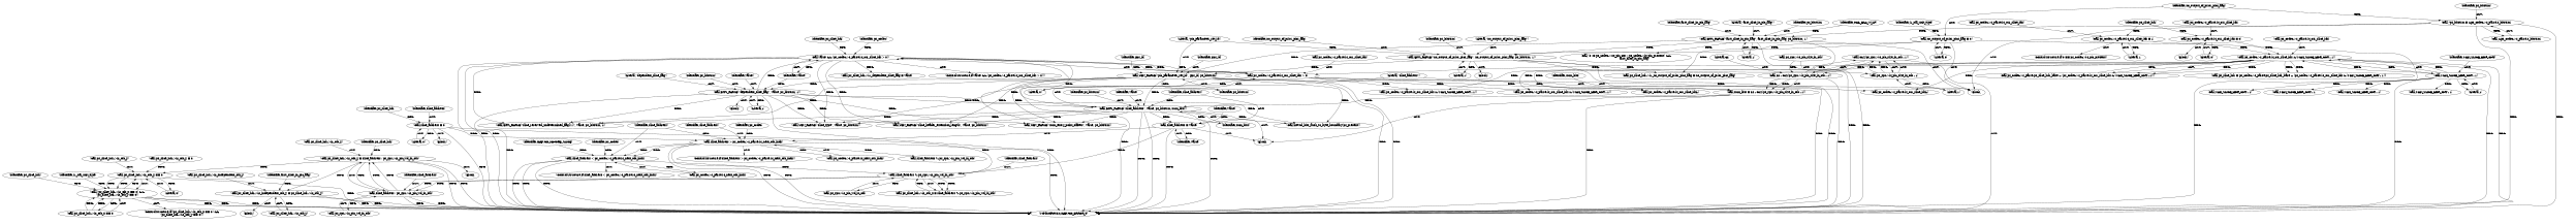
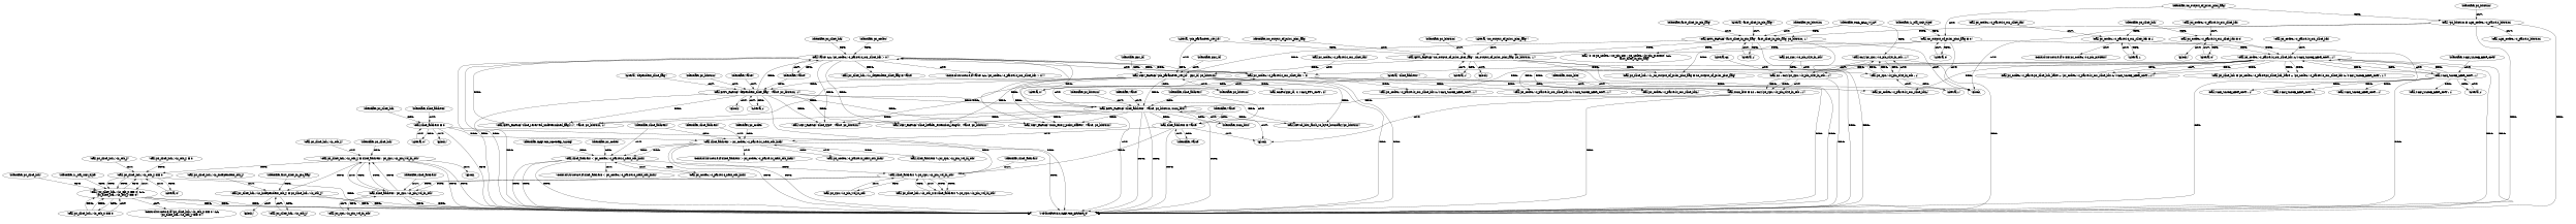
  digraph {
    n1 [label="(Call,ps_slice_hdr->i2_ctb_y = slice_address / ps_sps->i2_pic_wd_in_ctb)"]
    n2 [label="(Call,slice_address / ps_sps->i2_pic_wd_in_ctb)"]
    n3 [label="(Call,ps_slice_hdr->i2_independent_ctb_y = ps_slice_hdr->i2_ctb_y)"]
    n4 [label="(Call,ps_slice_hdr->i2_ctb_y == 0)"]
    n5 [label="(Block,)"]
    n6 [label="(MethodReturn,IHEVCD_ERROR_T)"]
    n7 [label="(Call,ps_sps->i2_pic_wd_in_ctb)"]
    n8 [label="(Call,ps_slice_hdr->i2_ctb_y)"]
    n9 [label="(Block,)"]
    n10 [label="(Call,(ps_slice_hdr->i2_ctb_x == 0) &&\n (ps_slice_hdr->i2_ctb_y == 0))"]
    n11 [label="(Literal,0)"]
    n12 [label="(Call,slice_address % ps_sps->i2_pic_wd_in_ctb)"]
    n13 [label="(Call,ps_sps->i2_pic_wd_in_ctb)"]
    n14 [label="(Call,ps_slice_hdr->i2_ctb_x = slice_address % ps_sps->i2_pic_wd_in_ctb)"]
    n15 [label="(Call,slice_address < ps_codec->s_parse.i4_next_ctb_indx)"]
    n16 [label="(Call,ps_codec->s_parse.i4_next_ctb_indx)"]
    n17 [label="(ControlStructure,if(slice_address < ps_codec->s_parse.i4_next_ctb_indx))"]
    n18 [label="(Call,slice_address > ps_codec->s_parse.i4_next_ctb_indx)"]
    n19 [label="(Call,ps_codec->s_parse.i4_next_ctb_indx)"]
    n20 [label="(Call,slice_address % ps_sps->i2_pic_wd_in_ctb)"]
    n21 [label="(ControlStructure,if(slice_address > ps_codec->s_parse.i4_next_ctb_indx))"]
    n22 [label="(Call,slice_address = value)"]
    n23 [label="(Identifier,value)"]
    n24 [label="(Block,)"]
    n25 [label="(Call,BITS_PARSE(\"slice_address\", value, ps_bitstrm, num_bits))"]
    n26 [label="(Call,UEV_PARSE(\"slice_type\", value, ps_bitstrm))"]
    n27 [label="(Call,UEV_PARSE(\"slice_header_extension_length\", value, ps_bitstrm))"]
-   n28 [label="(Call,ihevcd_bits_flush_to_byte_boundary(ps_present))"]
+   n28 [label="(Call,ihevcd_bits_flush_to_byte_boundary(ps_bitstrm))"]
    n29 [label="(Call,UEV_PARSE(\"num_entry_point_offsets\", value, ps_bitstrm))"]
    n30 [label="(Call,BITS_PARSE(\"slice_reserved_undetermined_flag[ i ]\", value, ps_bitstrm, 1))"]
    n31 [label="(Identifier,num_bits)"]
    n32 [label="(Call,value && (ps_codec->s_parse.i4_cur_slice_idx > 0))"]
    n33 [label="(Call,ps_codec->s_parse.i4_cur_slice_idx > 0)"]
    n34 [label="(Call,ps_slice_hdr->i1_dependent_slice_flag = value)"]
    n35 [label="(ControlStructure,if(value && (ps_codec->s_parse.i4_cur_slice_idx > 0)))"]
    n36 [label="(Identifier,value)"]
    n37 [label="(Call,ps_codec->s_parse.i4_cur_slice_idx & (MAX_SLICE_HDR_CNT - 1))"]
    n38 [label="(Literal,0)"]
    n39 [label="(Call,ps_codec->s_parse.i4_cur_slice_idx--)"]
    n40 [label="(Call,ps_codec->s_parse.i4_cur_slice_idx & (MAX_SLICE_HDR_CNT - 1))"]
    n41 [label="(Call,ps_codec->s_parse.i4_cur_slice_idx--)"]
    n42 [label="(Call,BITS_PARSE(\"dependent_slice_flag\", value, ps_bitstrm, 1))"]
    n43 [label="(Block,)"]
    n44 [label="(Literal,1)"]
    n45 [label="(Call,UEV_PARSE(\"pic_parameter_set_id\", pps_id, ps_bitstrm))"]
+   n46 [label="(Call,CLIP3(pps_id, 0, MAX_PPS_CNT - 2))"]
    n47 [label="(Identifier,ps_bitstrm)"]
    n48 [label="(Block,)"]
    n49 [label="(Call,BITS_PARSE(\"first_slice_in_pic_flag\", first_slice_in_pic_flag, ps_bitstrm, 1))"]
    n50 [label="(Call,BITS_PARSE(\"no_output_of_prior_pics_flag\", no_output_of_prior_pics_flag, ps_bitstrm, 1))"]
    n51 [label="(Literal,1)"]
    n52 [label="(Call,(0 != ps_codec->u4_pic_cnt || ps_codec->i4_pic_present) &&\n                    first_slice_in_pic_flag)"]
    n53 [label="(Literal,1)"]
    n54 [label="(Call,ps_slice_hdr->i1_no_output_of_prior_pics_flag = no_output_of_prior_pics_flag)"]
    n55 [label="(Block,)"]
    n56 [label="(Call,*ps_bitstrm = &ps_codec->s_parse.s_bitstrm)"]
    n57 [label="(Call,&ps_codec->s_parse.s_bitstrm)"]
    n58 [label="(Call,no_output_of_prior_pics_flag = 0)"]
    n59 [label="(Literal,0)"]
    n60 [label="(Call,ps_codec->s_parse.i4_cur_slice_idx & (MAX_SLICE_HDR_CNT - 1))"]
    n61 [label="(Call,MAX_SLICE_HDR_CNT - 1)"]
    n62 [label="(Call,ps_slice_hdr = ps_codec->s_parse.ps_slice_hdr_base + (ps_codec->s_parse.i4_cur_slice_idx & (MAX_SLICE_HDR_CNT - 1)))"]
    n63 [label="(Call,ps_codec->s_parse.ps_slice_hdr_base + (ps_codec->s_parse.i4_cur_slice_idx & (MAX_SLICE_HDR_CNT - 1)))"]
    n64 [label="(Call,MAX_SLICE_HDR_CNT - 1)"]
    n65 [label="(Literal,1)"]
    n66 [label="(Call,MAX_SLICE_HDR_CNT - 1)"]
    n67 [label="(Call,MAX_SLICE_HDR_CNT - 1)"]
    n68 [label="(Call,MAX_SLICE_HDR_CNT - 1)"]
    n69 [label="(Call,ps_codec->s_parse.i4_cur_slice_idx = 1)"]
    n70 [label="(Literal,1)"]
    n71 [label="(ControlStructure,if(0 == ps_codec->i4_pic_present))"]
    n72 [label="(Call,ps_codec->s_parse.i4_cur_slice_idx = 0)"]
    n73 [label="(Literal,0)"]
    n74 [label="(Block,)"]
    n75 [label="(Call,num_bits = 32 - CLZ(ps_sps->i4_pic_size_in_ctb - 1))"]
    n76 [label="(Call,32 - CLZ(ps_sps->i4_pic_size_in_ctb - 1))"]
    n77 [label="(Call,CLZ(ps_sps->i4_pic_size_in_ctb - 1))"]
    n78 [label="(Call,ps_sps->i4_pic_size_in_ctb - 1)"]
    n79 [label="(Literal,1)"]
    n80 [label="(Call,slice_address = 0)"]
    n81 [label="(Literal,0)"]
    n82 [label="(Block,)"]
    n83 [label="(Call,ps_slice_hdr->i2_ctb_x == 0)"]
    n84 [label="(ControlStructure,if((ps_slice_hdr->i2_ctb_x == 0) &&\n (ps_slice_hdr->i2_ctb_y == 0)))"]
    n85 [label="(Call,ps_codec->s_parse.i4_cur_slice_idx)"]
    n86 [label="(Identifier,value)"]
    n87 [label="(Identifier,slice_address)"]
    n88 [label="(Identifier,value)"]
    n89 [label="(Identifier,no_output_of_prior_pics_flag)"]
    n90 [label="(Call,ps_slice_hdr->i2_ctb_y)"]
    n91 [label="(Identifier,pps_id)"]
    n92 [label="(Identifier,slice_address)"]
    n93 [label="(Identifier,ps_slice_hdr)"]
    n94 [label="(Identifier,pps_id)"]
    n95 [label="(Identifier,slice_address)"]
    n96 [label="(Identifier,MAX_SLICE_HDR_CNT)"]
    n97 [label="(Identifier,first_slice_in_pic_flag)"]
    n98 [label="(Literal,\"slice_address\")"]
    n99 [label="(Literal,\"first_slice_in_pic_flag\")"]
    n100 [label="(Identifier,value)"]
    n101 [label="(Identifier,num_bits)"]
    n102 [label="(Identifier,ps_slice_hdr)"]
    n103 [label="(Identifier,ps_bitstrm)"]
    n104 [label="(Literal,\"dependent_slice_flag\")"]
    n105 [label="(Call,ps_slice_hdr->i2_ctb_y = 0)"]
    n106 [label="(Literal,\"no_output_of_prior_pics_flag\")"]
    n107 [label="(Identifier,IHEVCD_IGNORE_SLICE)"]
    n108 [label="(Identifier,ps_slice_hdr)"]
    n109 [label="(Literal,\"pic_parameter_set_id\")"]
    n110 [label="(Identifier,slice_address)"]
    n111 [label="(Identifier,ps_bitstrm)"]
    n112 [label="(Identifier,ps_slice_hdr)"]
    n113 [label="(Identifier,ps_bitstrm)"]
    n114 [label="(Identifier,i1_nal_unit_type)"]
    n115 [label="(Call,ps_codec->s_parse.i4_cur_slice_idx)"]
    n116 [label="(Identifier,no_output_of_prior_pics_flag)"]
    n117 [label="(Identifier,NAL_BLA_W_LP)"]
    n118 [label="(Call,ps_codec->s_parse.i4_cur_slice_idx)"]
    n119 [label="(Identifier,i1_nal_unit_type)"]
    n120 [label="(Identifier,ps_bitstrm)"]
    n121 [label="(Call,ps_slice_hdr->i2_independent_ctb_y)"]
    n122 [label="(Call,ps_slice_hdr->i2_ctb_y)"]
    n123 [label="(Call,ps_sps->i4_pic_size_in_ctb)"]
    n124 [label="(Call,ps_codec->s_parse.i4_cur_slice_idx)"]
    n125 [label="(Identifier,ps_codec)"]
    n126 [label="(Identifier,ps_codec)"]
    n127 [label="(Identifier,ps_slice_hdr)"]
    n128 [label="(Literal,32)"]
    n129 [label="(Identifier,slice_address)"]
    n130 [label="(Identifier,first_slice_in_pic_flag)"]
    n131 [label="(Identifier,ps_bitstrm)"]
    n132 [label="(Identifier,slice_address)"]
    n133 [label="(Identifier,ps_codec)"]
    n1 -> n2 [label="CFG: "]
    n1 -> n3 [label="DDG: "]
    n1 -> n4 [label="DDG: "]
    n1 -> n5 [label="AST: "]
    n1 -> n6 [label="DDG: "]
    n1 -> n6 [label="DDG: "]
    n2 -> n1 [label="AST: "]
    n2 -> n1 [label="DDG: "]
    n2 -> n1 [label="DDG: "]
    n2 -> n6 [label="DDG: "]
    n2 -> n6 [label="DDG: "]
    n2 -> n7 [label="CFG: "]
    n3 -> n6 [label="DDG: "]
    n3 -> n6 [label="DDG: "]
    n3 -> n8 [label="CFG: "]
    n3 -> n9 [label="AST: "]
    n4 -> n6 [label="DDG: "]
    n4 -> n10 [label="AST: "]
    n4 -> n10 [label="DDG: "]
    n4 -> n10 [label="DDG: "]
    n4 -> n11 [label="CFG: "]
    n7 -> n2 [label="AST: "]
    n8 -> n3 [label="AST: "]
    n10 -> n4 [label="CFG: "]
    n10 -> n6 [label="DDG: "]
    n10 -> n6 [label="DDG: "]
    n10 -> n6 [label="DDG: "]
    n10 -> n83 [label="CFG: "]
    n10 -> n84 [label="AST: "]
    n11 -> n4 [label="AST: "]
    n12 -> n2 [label="DDG: "]
    n12 -> n2 [label="DDG: "]
    n12 -> n13 [label="CFG: "]
    n12 -> n14 [label="AST: "]
    n12 -> n14 [label="DDG: "]
    n12 -> n14 [label="DDG: "]
    n13 -> n12 [label="AST: "]
    n14 -> n12 [label="CFG: "]
    n15 -> n6 [label="DDG: "]
    n15 -> n6 [label="DDG: "]
    n15 -> n6 [label="DDG: "]
    n15 -> n12 [label="DDG: "]
    n15 -> n16 [label="CFG: "]
    n15 -> n17 [label="AST: "]
    n16 -> n15 [label="AST: "]
    n18 -> n6 [label="DDG: "]
    n18 -> n6 [label="DDG: "]
    n18 -> n6 [label="DDG: "]
    n18 -> n15 [label="DDG: "]
    n18 -> n15 [label="DDG: "]
    n18 -> n19 [label="CFG: "]
    n18 -> n20 [label="DDG: "]
    n18 -> n21 [label="AST: "]
    n19 -> n18 [label="AST: "]
    n22 -> n6 [label="DDG: "]
    n22 -> n12 [label="DDG: "]
    n22 -> n18 [label="AST: "]
    n22 -> n23 [label="CFG: "]
    n22 -> n24 [label="AST: "]
    n23 -> n22 [label="AST: "]
    n25 -> n6 [label="DDG: "]
    n25 -> n6 [label="DDG: "]
    n25 -> n6 [label="DDG: "]
    n25 -> n22 [label="DDG: "]
    n25 -> n24 [label="AST: "]
    n25 -> n26 [label="DDG: "]
    n25 -> n27 [label="DDG: "]
    n25 -> n28 [label="DDG: "]
    n25 -> n29 [label="DDG: "]
    n25 -> n30 [label="DDG: "]
    n25 -> n31 [label="CFG: "]
    n31 -> n25 [label="AST: "]
    n32 -> n6 [label="DDG: "]
    n32 -> n6 [label="DDG: "]
    n32 -> n25 [label="DDG: "]
    n32 -> n26 [label="DDG: "]
    n32 -> n27 [label="DDG: "]
    n32 -> n29 [label="DDG: "]
    n32 -> n30 [label="DDG: "]
    n32 -> n33 [label="CFG: "]
    n32 -> n34 [label="DDG: "]
    n32 -> n35 [label="AST: "]
    n32 -> n36 [label="CFG: "]
-   n33 -> n6 [label="DDG: "]
+   n33 -> n6 [label="AST: "]
    n33 -> n32 [label="AST: "]
    n33 -> n32 [label="DDG: "]
    n33 -> n32 [label="DDG: "]
    n33 -> n37 [label="DDG: "]
    n33 -> n38 [label="CFG: "]
    n33 -> n39 [label="DDG: "]
    n33 -> n40 [label="DDG: "]
    n33 -> n41 [label="DDG: "]
    n36 -> n32 [label="AST: "]
    n36 -> n42 [label="CFG: "]
    n38 -> n33 [label="AST: "]
    n42 -> n6 [label="DDG: "]
    n42 -> n6 [label="DDG: "]
    n42 -> n25 [label="DDG: "]
    n42 -> n26 [label="DDG: "]
    n42 -> n27 [label="DDG: "]
    n42 -> n28 [label="DDG: "]
    n42 -> n29 [label="DDG: "]
    n42 -> n30 [label="DDG: "]
    n42 -> n32 [label="DDG: "]
    n42 -> n43 [label="AST: "]
    n42 -> n44 [label="CFG: "]
    n44 -> n42 [label="AST: "]
    n45 -> n6 [label="DDG: "]
    n45 -> n6 [label="DDG: "]
    n45 -> n25 [label="DDG: "]
    n45 -> n26 [label="DDG: "]
    n45 -> n27 [label="DDG: "]
    n45 -> n28 [label="DDG: "]
    n45 -> n29 [label="DDG: "]
    n45 -> n30 [label="DDG: "]
    n45 -> n42 [label="DDG: "]
+   n45 -> n46 [label="DDG: "]
    n45 -> n47 [label="CFG: "]
    n45 -> n48 [label="AST: "]
    n47 -> n45 [label="AST: "]
    n49 -> n6 [label="DDG: "]
    n49 -> n6 [label="DDG: "]
    n49 -> n45 [label="DDG: "]
    n49 -> n48 [label="AST: "]
    n49 -> n50 [label="DDG: "]
    n49 -> n51 [label="CFG: "]
    n49 -> n52 [label="DDG: "]
    n50 -> n6 [label="DDG: "]
    n50 -> n6 [label="DDG: "]
    n50 -> n45 [label="DDG: "]
    n50 -> n53 [label="CFG: "]
    n50 -> n54 [label="DDG: "]
    n50 -> n55 [label="AST: "]
    n51 -> n49 [label="AST: "]
    n53 -> n50 [label="AST: "]
    n56 -> n6 [label="DDG: "]
    n56 -> n6 [label="DDG: "]
    n56 -> n48 [label="AST: "]
    n56 -> n49 [label="DDG: "]
-   n56 -> n57 [label="CFG: "]
    n57 -> n56 [label="AST: "]
-   n58 -> n6 [label="DDG: "]
+   n58 -> n6 [label="CFG: "]
    n58 -> n48 [label="AST: "]
    n58 -> n50 [label="DDG: "]
    n58 -> n54 [label="DDG: "]
    n58 -> n59 [label="CFG: "]
    n59 -> n58 [label="AST: "]
    n60 -> n6 [label="DDG: "]
    n60 -> n6 [label="DDG: "]
    n60 -> n33 [label="DDG: "]
    n60 -> n37 [label="DDG: "]
    n60 -> n39 [label="DDG: "]
    n60 -> n40 [label="DDG: "]
    n60 -> n41 [label="DDG: "]
    n60 -> n61 [label="CFG: "]
    n60 -> n62 [label="DDG: "]
    n60 -> n62 [label="DDG: "]
    n60 -> n63 [label="AST: "]
    n60 -> n63 [label="DDG: "]
    n60 -> n63 [label="DDG: "]
    n61 -> n6 [label="DDG: "]
    n61 -> n60 [label="AST: "]
    n61 -> n60 [label="DDG: "]
    n61 -> n60 [label="DDG: "]
    n61 -> n64 [label="DDG: "]
    n61 -> n65 [label="CFG: "]
    n61 -> n66 [label="DDG: "]
    n61 -> n67 [label="DDG: "]
    n61 -> n68 [label="DDG: "]
    n63 -> n60 [label="CFG: "]
    n65 -> n61 [label="AST: "]
    n69 -> n60 [label="DDG: "]
    n69 -> n70 [label="CFG: "]
    n69 -> n71 [label="AST: "]
    n70 -> n69 [label="AST: "]
    n72 -> n60 [label="DDG: "]
    n72 -> n73 [label="CFG: "]
    n72 -> n74 [label="AST: "]
    n73 -> n72 [label="AST: "]
    n75 -> n6 [label="DDG: "]
    n75 -> n24 [label="AST: "]
    n75 -> n25 [label="DDG: "]
    n76 -> n6 [label="DDG: "]
    n76 -> n75 [label="AST: "]
    n76 -> n75 [label="DDG: "]
    n76 -> n75 [label="DDG: "]
-   n76 -> n77 [label="CFG: "]
-   n77 -> n6 [label="AST: "]
+   n117 -> n77 [label="CFG: "]
+   n77 -> n6 [label="DDG: "]
    n77 -> n76 [label="AST: "]
    n77 -> n76 [label="DDG: "]
-   n77 -> n78 [label="AST: "]
+   n77 -> n78 [label="CFG: "]
    n78 -> n77 [label="AST: "]
    n78 -> n77 [label="DDG: "]
    n78 -> n77 [label="DDG: "]
    n78 -> n79 [label="CFG: "]
    n79 -> n78 [label="AST: "]
    n80 -> n6 [label="CFG: "]
    n80 -> n12 [label="DDG: "]
    n80 -> n18 [label="DDG: "]
    n80 -> n81 [label="CFG: "]
    n80 -> n82 [label="AST: "]
    n81 -> n80 [label="AST: "]
    n83 -> n10 [label="AST: "]
    n83 -> n10 [label="DDG: "]
    n83 -> n10 [label="DDG: "]
    n85 -> n60 [label="AST: "]
    n86 -> n22 [label="CFG: "]
    n87 -> n12 [label="AST: "]
    n88 -> n42 [label="AST: "]
    n89 -> n56 [label="CFG: "]
    n89 -> n58 [label="AST: "]
    n90 -> n1 [label="AST: "]
    n91 -> n45 [label="CFG: "]
    n92 -> n15 [label="AST: "]
    n92 -> n18 [label="CFG: "]
    n93 -> n32 [label="CFG: "]
    n94 -> n45 [label="AST: "]
    n95 -> n18 [label="AST: "]
    n96 -> n61 [label="AST: "]
    n97 -> n3 [label="CFG: "]
    n98 -> n25 [label="AST: "]
    n98 -> n75 [label="CFG: "]
    n99 -> n49 [label="AST: "]
    n100 -> n25 [label="AST: "]
    n101 -> n75 [label="AST: "]
    n102 -> n69 [label="CFG: "]
    n102 -> n72 [label="CFG: "]
    n103 -> n56 [label="AST: "]
    n104 -> n42 [label="AST: "]
    n105 -> n4 [label="DDG: "]
    n106 -> n50 [label="AST: "]
    n107 -> n15 [label="DDG: "]
    n108 -> n10 [label="CFG: "]
    n109 -> n45 [label="AST: "]
    n109 -> n50 [label="CFG: "]
    n110 -> n22 [label="AST: "]
    n110 -> n25 [label="CFG: "]
    n111 -> n25 [label="AST: "]
    n112 -> n80 [label="CFG: "]
    n113 -> n42 [label="AST: "]
    n114 -> n10 [label="CFG: "]
    n115 -> n72 [label="AST: "]
    n116 -> n50 [label="AST: "]
    n117 -> n49 [label="CFG: "]
    n118 -> n69 [label="AST: "]
    n119 -> n58 [label="CFG: "]
    n120 -> n49 [label="AST: "]
    n121 -> n3 [label="AST: "]
    n122 -> n4 [label="AST: "]
    n123 -> n76 [label="CFG: "]
    n123 -> n78 [label="AST: "]
    n124 -> n33 [label="AST: "]
    n125 -> n18 [label="CFG: "]
    n126 -> n32 [label="CFG: "]
    n127 -> n1 [label="CFG: "]
    n128 -> n76 [label="AST: "]
    n129 -> n2 [label="AST: "]
    n130 -> n49 [label="AST: "]
    n131 -> n50 [label="AST: "]
    n132 -> n80 [label="AST: "]
    n133 -> n15 [label="CFG: "]
  }
